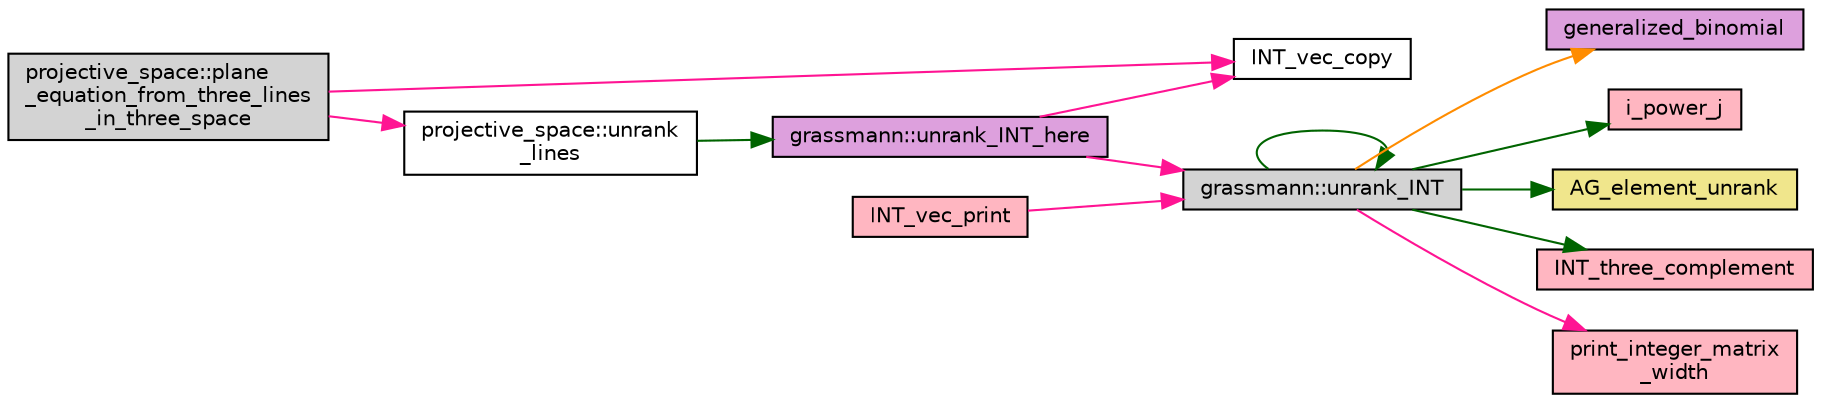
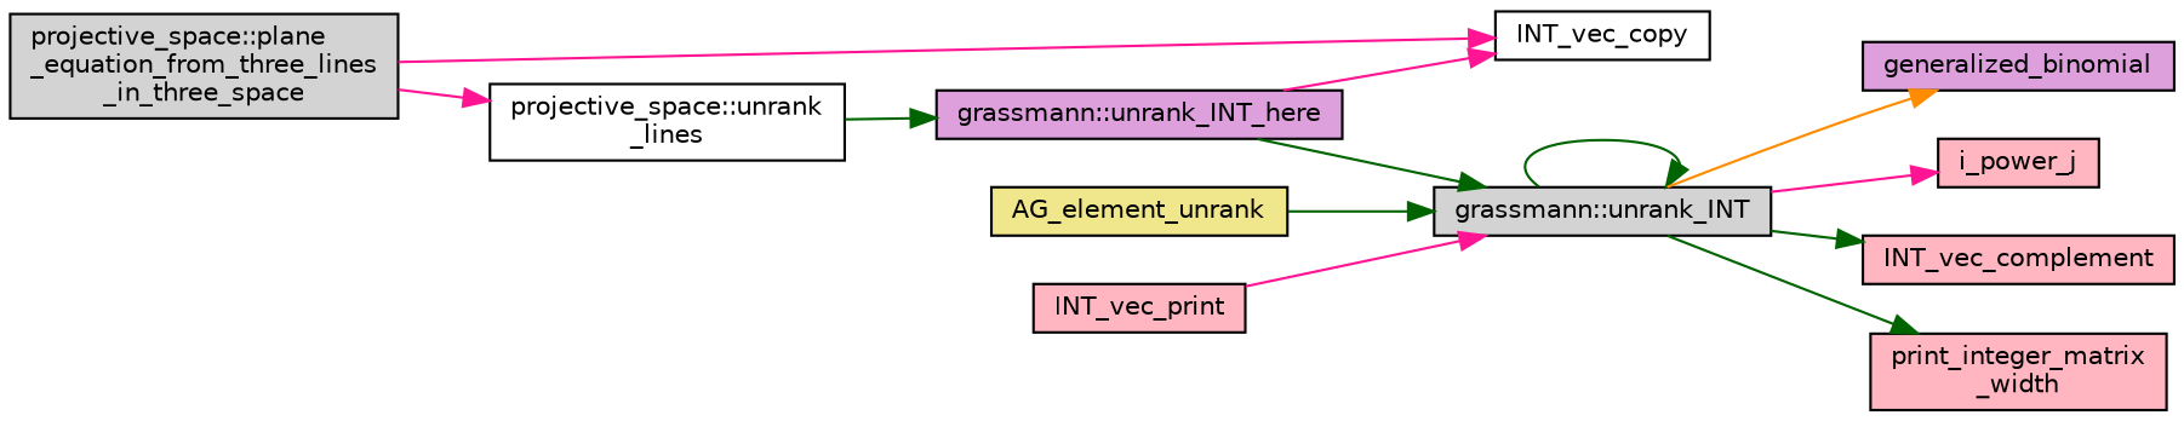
  digraph {
    rankdir=LR
    node [color=black fillcolor=lightpink fontname=Helvetica fontsize=10 shape=record style=filled]
    edge [color=darkgreen fontname=Helvetica fontsize=10 labelfontname=Helvetica labelfontsize=10 style=solid]
    n1 [fillcolor=lightgrey fontcolor=black height=0.2 label="projective_space::plane\l_equation_from_three_lines\l_in_three_space" width=0.4]
    n2 [fillcolor=white height=0.2 label="projective_space::unrank\l_lines" width=0.4]
    n3 [fillcolor=white height=0.2 label=INT_vec_copy width=0.4]
    n4 [fillcolor=plum height=0.2 label="grassmann::unrank_INT_here" width=0.4]
    n5 [fillcolor=lightgrey height=0.2 label="grassmann::unrank_INT" width=0.4]
    n6 [fillcolor=plum height=0.2 label=generalized_binomial width=0.4]
    n7 [height=0.2 label=i_power_j width=0.4]
    n8 [fillcolor=khaki height=0.2 label=AG_element_unrank width=0.4]
-   n9 [height=0.2 label=INT_three_complement width=0.4]
+   n9 [height=0.2 label=INT_vec_complement width=0.4]
    n10 [height=0.2 label="print_integer_matrix\l_width" width=0.4]
    n11 [height=0.2 label=INT_vec_print width=0.4]
    n1 -> n2 [color=deeppink]
    n1 -> n3 [color=deeppink]
    n2 -> n4
    n4 -> n3 [color=deeppink]
-   n4 -> n5 [color=deeppink]
+   n4 -> n5
    n5 -> n5
    n5 -> n6 [color=darkorange]
-   n5 -> n7
-   n5 -> n8
+   n5 -> n7 [color=deeppink]
+   n8 -> n5
    n5 -> n9
-   n5 -> n10 [color=deeppink]
+   n5 -> n10
    n11 -> n5 [color=deeppink]
  }
